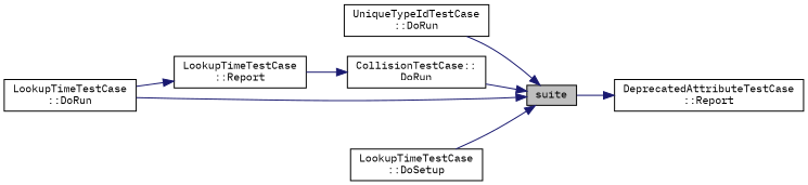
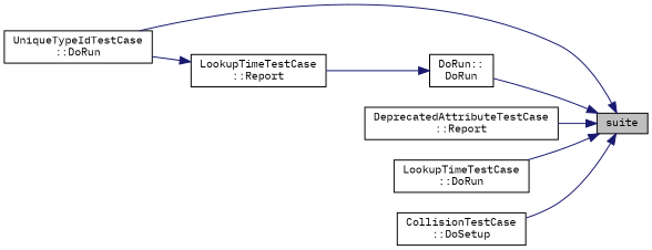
  digraph {
    fontname="IBM Plex Mono"
    rankdir=RL
    node [color=black fillcolor=white fontname="IBM Plex Mono" fontsize=10 shape=record style=filled]
    edge [color=midnightblue dir=back fontname="IBM Plex Mono" fontsize=10 labelfontname=Helvetica labelfontsize=10 style=solid]
    n1 [fillcolor=grey75 fontcolor=black height=0.2 label=suite width=0.4]
    n2 [height=0.2 label="UniqueTypeIdTestCase\l::DoRun" width=0.4]
-   n3 [height=0.2 label="CollisionTestCase::\lDoRun" width=0.4]
+   n3 [height=0.2 label="DoRun::\lDoRun" width=0.4]
    n4 [height=0.2 label="DeprecatedAttributeTestCase\l::Report" width=0.4]
    n5 [height=0.2 label="LookupTimeTestCase\l::DoRun" width=0.4]
-   n6 [height=0.2 label="LookupTimeTestCase\l::DoSetup" width=0.4]
+   n6 [height=0.2 label="CollisionTestCase\l::DoSetup" width=0.4]
    n7 [height=0.2 label="LookupTimeTestCase\l::Report" width=0.4]
    n1 -> n2
    n1 -> n3
-   n4 -> n1
+   n1 -> n4
    n1 -> n5
    n1 -> n6
    n3 -> n7
-   n7 -> n5
+   n7 -> n2
  }
